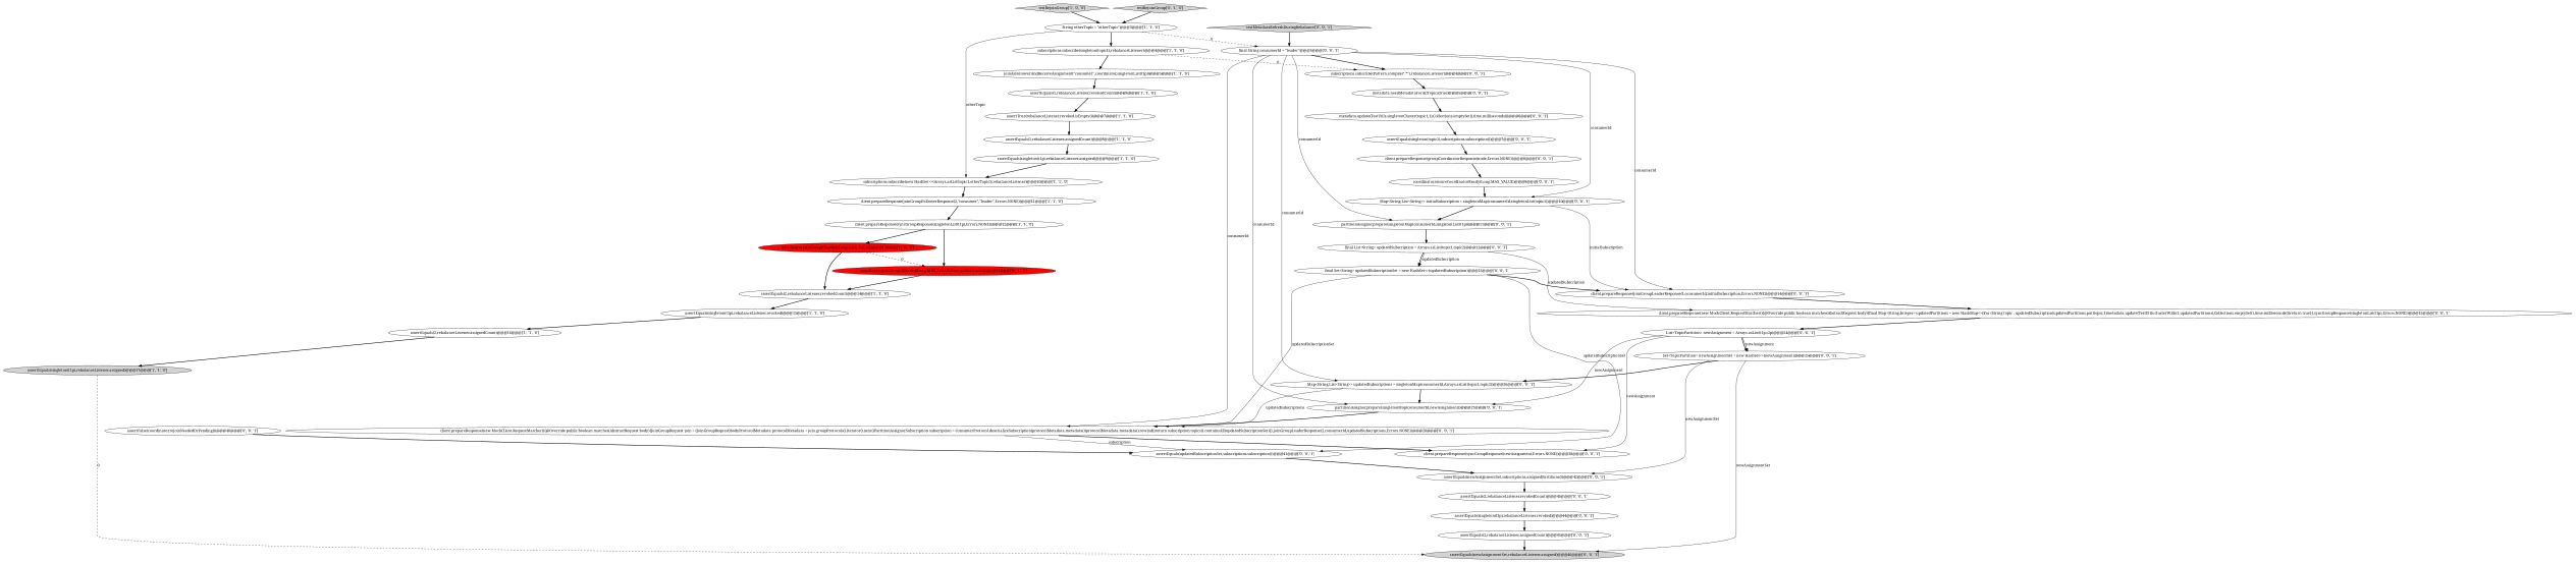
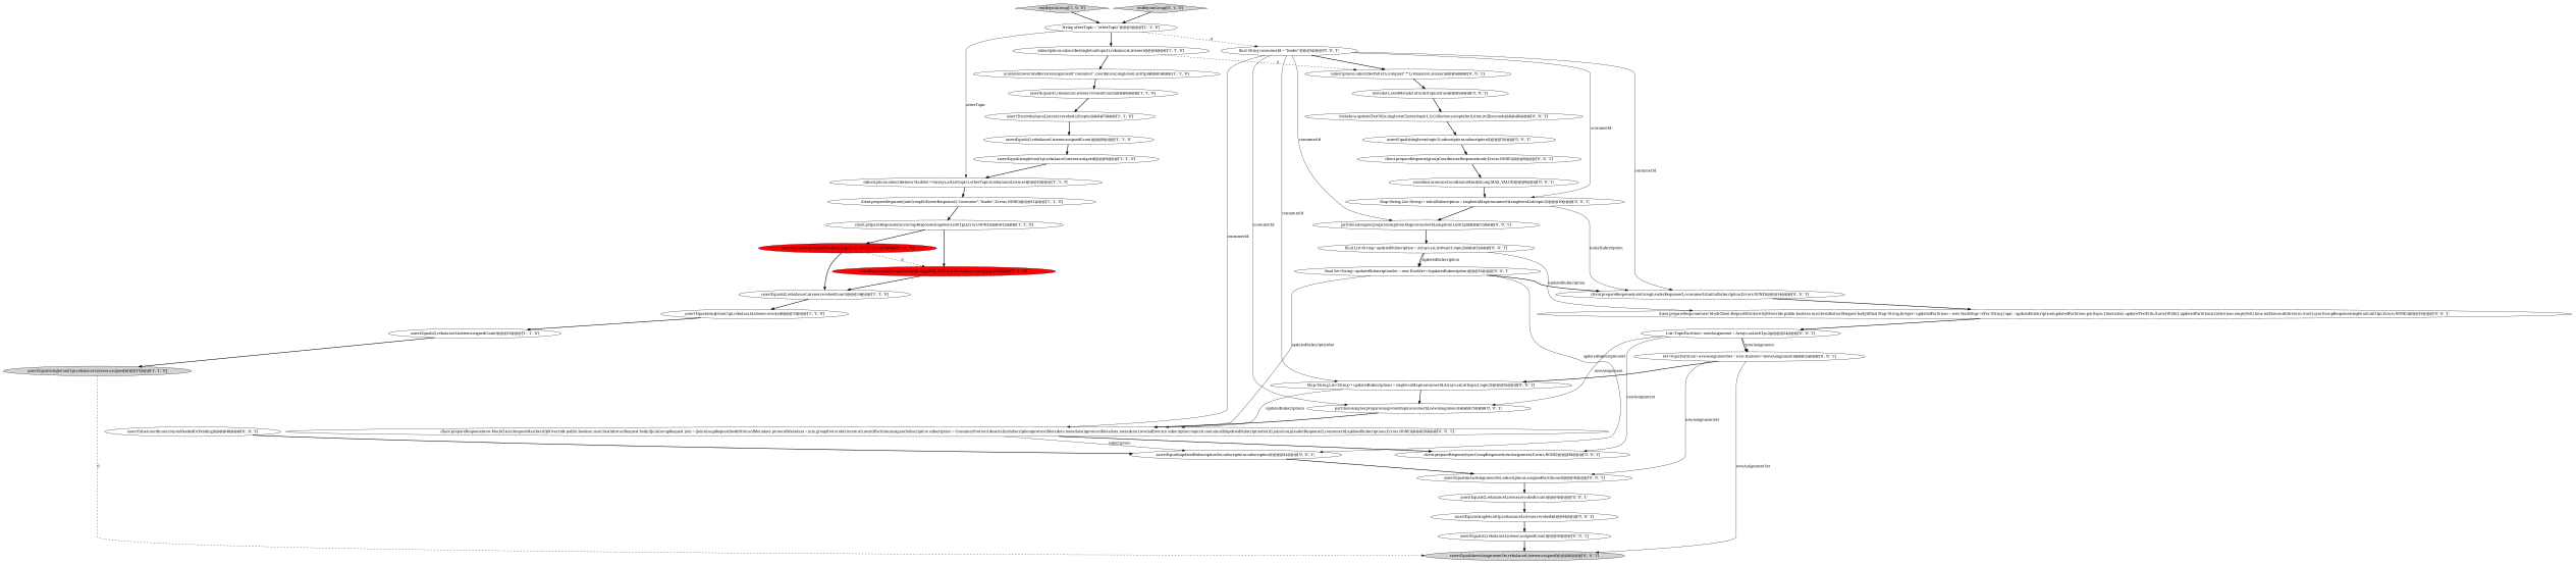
  digraph {
    fontname="Noto Serif"
    node [fillcolor=white fontname="Noto Serif" shape=ellipse style=filled]
    edge [fontname="Noto Serif" style=bold]
    n1 [label="Map<String,List<String>> updatedSubscriptions = singletonMap(consumerId,Arrays.asList(topic1,topic2))@@@26@@@['0', '0', '1']"]
    n2 [label="client.prepareResponse(new MockClient.RequestMatcher(){@Override public boolean matches(AbstractRequest body){JoinGroupRequest join = (JoinGroupRequest)bodyProtocolMetadata protocolMetadata = join.groupProtocols().iterator().next()PartitionAssignor.Subscription subscription = ConsumerProtocol.deserializeSubscription(protocolMetadata.metadata())protocolMetadata.metadata().rewind()return subscription.topics().containsAll(updatedSubscriptionSet)}},joinGroupLeaderResponse(2,consumerId,updatedSubscriptions,Errors.NONE))@@@28@@@['0', '0', '1']"]
    n3 [label="partitionAssignor.prepare(singletonMap(consumerId,newAssignment))@@@27@@@['0', '0', '1']"]
    n4 [label="assertEquals(updatedSubscriptionSet,subscriptions.subscription())@@@41@@@['0', '0', '1']"]
    n5 [label="client.prepareResponse(syncGroupResponse(newAssignment,Errors.NONE))@@@38@@@['0', '0', '1']"]
    n6 [label="client.prepareResponse(syncGroupResponse(singletonList(t1p),Errors.NONE))@@@12@@@['1', '1', '0']"]
    n7 [fillcolor=red label="coordinator.joinGroupIfNeeded(Long.MAX_VALUE,time.milliseconds())@@@13@@@['0', '1', '0']"]
    n8 [fillcolor=red label="coordinator.joinGroupIfNeeded(Long.MAX_VALUE)@@@13@@@['1', '0', '0']"]
    n9 [label="assertEquals(2,rebalanceListener.revokedCount)@@@14@@@['1', '1', '0']"]
    n10 [label="assertEquals(singleton(t1p),rebalanceListener.revoked)@@@15@@@['1', '1', '0']"]
    n11 [label="metadata.needMetadataForAllTopics(true)@@@5@@@['0', '0', '1']"]
    n12 [label="metadata.update(TestUtils.singletonCluster(topic1,1),Collections.emptySet(),time.milliseconds())@@@6@@@['0', '0', '1']"]
    n13 [label="assertEquals(singleton(topic1),subscriptions.subscription())@@@7@@@['0', '0', '1']"]
    n14 [label="subscriptions.subscribe(singleton(topic1),rebalanceListener)@@@4@@@['1', '1', '0']"]
    n15 [label="joinAsFollowerAndReceiveAssignment(\"consumer\",coordinator,singletonList(t1p))@@@5@@@['1', '1', '0']"]
    n16 [label="subscriptions.subscribe(Pattern.compile(\".*\"),rebalanceListener)@@@4@@@['0', '0', '1']"]
    n17 [label="assertEquals(1,rebalanceListener.revokedCount)@@@6@@@['1', '1', '0']"]
    n18 [label="assertEquals(newAssignmentSet,subscriptions.assignedPartitions())@@@42@@@['0', '0', '1']"]
    n19 [label="assertEquals(2,rebalanceListener.assignedCount)@@@45@@@['0', '0', '1']"]
    n20 [fillcolor=lightgray label="assertEquals(newAssignmentSet,rebalanceListener.assigned)@@@46@@@['0', '0', '1']"]
    n21 [label="coordinator.ensureCoordinatorReady(Long.MAX_VALUE)@@@9@@@['0', '0', '1']"]
    n22 [label="Map<String,List<String>> initialSubscription = singletonMap(consumerId,singletonList(topic1))@@@10@@@['0', '0', '1']"]
    n23 [label="partitionAssignor.prepare(singletonMap(consumerId,singletonList(t1p)))@@@11@@@['0', '0', '1']"]
    n24 [label="client.prepareResponse(joinGroupLeaderResponse(1,consumerId,initialSubscription,Errors.NONE))@@@14@@@['0', '0', '1']"]
    n25 [label="assertTrue(rebalanceListener.revoked.isEmpty())@@@7@@@['1', '1', '0']"]
    n26 [label="assertEquals(1,rebalanceListener.assignedCount)@@@8@@@['1', '1', '0']"]
    n27 [label="final List<String> updatedSubscription = Arrays.asList(topic1,topic2)@@@12@@@['0', '0', '1']"]
    n28 [label="client.prepareResponse(new MockClient.RequestMatcher(){@Override public boolean matches(AbstractRequest body){final Map<String,Integer> updatedPartitions = new HashMap<>()for (String topic : updatedSubscription)updatedPartitions.put(topic,1)metadata.update(TestUtils.clusterWith(1,updatedPartitions),Collections.emptySet(),time.milliseconds())return true}},syncGroupResponse(singletonList(t1p),Errors.NONE))@@@15@@@['0', '0', '1']"]
    n29 [label="final Set<String> updatedSubscriptionSet = new HashSet<>(updatedSubscription)@@@13@@@['0', '0', '1']"]
    n30 [label="assertEquals(2,rebalanceListener.revokedCount)@@@43@@@['0', '0', '1']"]
    n31 [label="assertEquals(singleton(t1p),rebalanceListener.revoked)@@@44@@@['0', '0', '1']"]
    n32 [label="client.prepareResponse(joinGroupFollowerResponse(2,\"consumer\",\"leader\",Errors.NONE))@@@11@@@['1', '1', '0']"]
    n33 [label="client.prepareResponse(groupCoordinatorResponse(node,Errors.NONE))@@@8@@@['0', '0', '1']"]
    n34 [label="assertEquals(singleton(t1p),rebalanceListener.assigned)@@@9@@@['1', '1', '0']"]
    n35 [label="subscriptions.subscribe(new HashSet<>(Arrays.asList(topic1,otherTopic)),rebalanceListener)@@@10@@@['1', '1', '0']"]
    n36 [fillcolor=lightgray label="assertEquals(singleton(t1p),rebalanceListener.assigned)@@@17@@@['1', '1', '0']"]
    n37 [fillcolor=lightgray label="testRejoinGroup['1', '0', '0']" shape=diamond]
    n38 [label="String otherTopic = \"otherTopic\"@@@3@@@['1', '1', '0']"]
    n39 [label="final String consumerId = \"leader\"@@@3@@@['0', '0', '1']"]
    n40 [label="List<TopicPartition> newAssignment = Arrays.asList(t1p,t2p)@@@24@@@['0', '0', '1']"]
    n41 [label="Set<TopicPartition> newAssignmentSet = new HashSet<>(newAssignment)@@@25@@@['0', '0', '1']"]
    n42 [label="assertEquals(2,rebalanceListener.assignedCount)@@@16@@@['1', '1', '0']"]
-   n43 [fillcolor=lightgray label="testMetadataRefreshDuringRebalance['0', '0', '1']" shape=diamond]
    n44 [label="assertFalse(coordinator.rejoinNeededOrPending())@@@40@@@['0', '0', '1']"]
    n45 [fillcolor=lightgray label="testRejoinGroup['0', '1', '0']" shape=diamond]
    n1 -> n2 [label=updatedSubscriptions style=solid]
    n1 -> n3
    n2 -> n4 [label=subscription style=solid]
    n2 -> n5
    n3 -> n2
    n4 -> n18
    n6 -> n7
    n6 -> n8
    n7 -> n9
    n8 -> n7 [label=0 style=dashed]
    n8 -> n9
    n9 -> n10
    n10 -> n42
    n11 -> n12
    n12 -> n13
    n13 -> n33
    n14 -> n15
    n14 -> n16 [label=0 style=dashed]
    n15 -> n17
    n16 -> n11
    n17 -> n25
    n18 -> n30
    n19 -> n20
    n21 -> n22
    n22 -> n23
    n22 -> n24 [label=initialSubscription style=solid]
    n23 -> n27
    n24 -> n28
    n25 -> n26
    n26 -> n34
    n27 -> n28 [label=updatedSubscription style=solid]
    n27 -> n29
    n27 -> n29 [label=updatedSubscription style=solid]
    n28 -> n40
    n29 -> n2 [label=updatedSubscriptionSet style=solid]
    n29 -> n4 [label=updatedSubscriptionSet style=solid]
    n29 -> n24
    n30 -> n31
    n31 -> n19
    n32 -> n6
    n33 -> n21
    n34 -> n35
    n35 -> n32
    n36 -> n20 [label=0 style=dashed]
    n37 -> n38
    n38 -> n14
    n38 -> n35 [label=otherTopic style=solid]
    n38 -> n39 [label=0 style=dashed]
    n39 -> n1 [label=consumerId style=solid]
    n39 -> n2 [label=consumerId style=solid]
    n39 -> n3 [label=consumerId style=solid]
    n39 -> n16
    n39 -> n22 [label=consumerId style=solid]
    n39 -> n23 [label=consumerId style=solid]
    n39 -> n24 [label=consumerId style=solid]
    n40 -> n3 [label=newAssignment style=solid]
    n40 -> n5 [label=newAssignment style=solid]
    n40 -> n41
    n40 -> n41 [label=newAssignment style=solid]
    n41 -> n1
    n41 -> n18 [label=newAssignmentSet style=solid]
    n41 -> n20 [label=newAssignmentSet style=solid]
    n42 -> n36
-   n43 -> n39
    n44 -> n4
    n45 -> n38
  }
